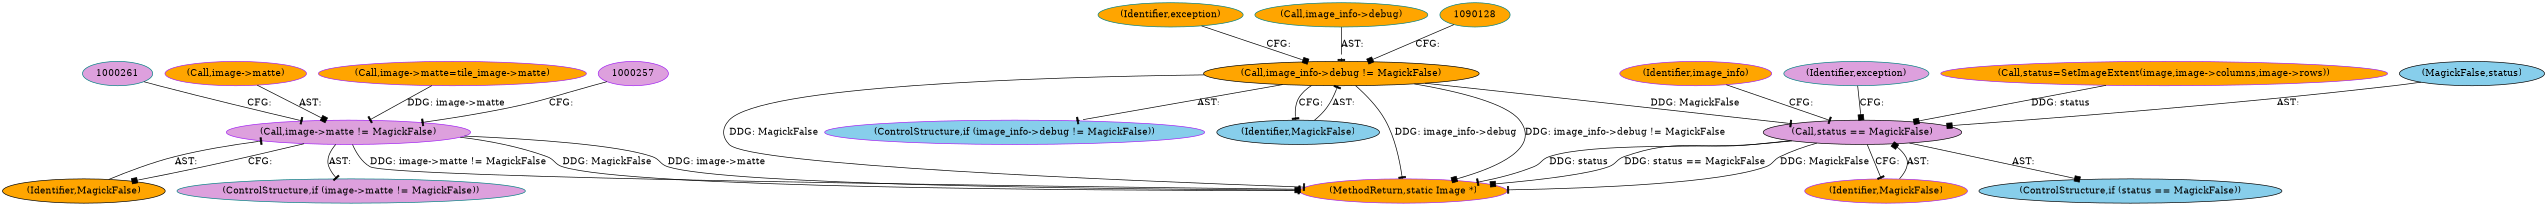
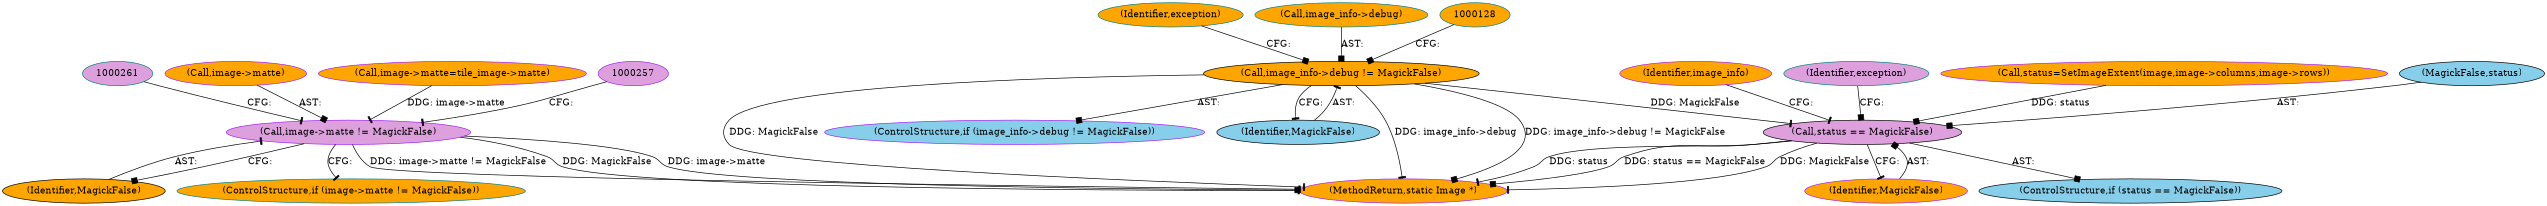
  digraph {
    node [color=purple fillcolor=orange style=filled]
    edge [arrowhead=tee]
    n1 [color=black label="(Call,image_info->debug != MagickFalse)"]
    n2 [color=black fillcolor=plum label="(Call,status == MagickFalse)"]
    n3 [fillcolor=skyblue label="(ControlStructure,if (image_info->debug != MagickFalse))"]
    n4 [color=black fillcolor=skyblue label="(Identifier,MagickFalse)"]
    n5 [label="(MethodReturn,static Image *)"]
    n6 [label="(Identifier,MagickFalse)"]
    n7 [color=black fillcolor=skyblue label="(ControlStructure,if (status == MagickFalse))"]
    n8 [fillcolor=plum label="(Call,image->matte != MagickFalse)"]
    n9 [color=black label="(Identifier,MagickFalse)"]
-   n10 [color=teal fillcolor=plum label="(ControlStructure,if (image->matte != MagickFalse))"]
+   n10 [color=teal label="(ControlStructure,if (image->matte != MagickFalse))"]
    n11 [color=teal label="(Identifier,exception)"]
    n12 [label="(Identifier,image_info)"]
    n13 [color=teal fillcolor=plum label="(Identifier,exception)"]
    n14 [label="(Call,status=SetImageExtent(image,image->columns,image->rows))"]
    n15 [color=black fillcolor=skyblue label="(MagickFalse,status)"]
    n16 [label="(Call,image->matte)"]
    n17 [color=teal label="(Call,image_info->debug)"]
    n18 [label="(Call,image->matte=tile_image->matte)"]
-   1000128 [color=teal label=1090128]
+   1000128 [color=teal]
    1000257 [fillcolor=plum]
    1000261 [color=teal fillcolor=plum]
    n1 -> n2 [label="DDG: MagickFalse"]
-   n1 -> n3 [label="AST: "]
+   n1 -> n3 [arrowhead=box label="AST: "]
    n1 -> n4 [label="CFG: "]
    n1 -> n5 [label="DDG: MagickFalse"]
    n1 -> n5 [label="DDG: image_info->debug"]
    n1 -> n5 [arrowhead=box label="DDG: image_info->debug != MagickFalse"]
    n2 -> n5 [label="DDG: status"]
    n2 -> n5 [arrowhead=box label="DDG: status == MagickFalse"]
    n2 -> n5 [label="DDG: MagickFalse"]
    n2 -> n6 [label="CFG: "]
    n2 -> n7 [arrowhead=box label="AST: "]
    n4 -> n1 [label="AST: "]
    n6 -> n2 [arrowhead=box label="AST: "]
    n8 -> n5 [label="DDG: image->matte != MagickFalse"]
    n8 -> n5 [label="DDG: MagickFalse"]
    n8 -> n5 [arrowhead=box label="DDG: image->matte"]
    n8 -> n9 [arrowhead=box label="CFG: "]
-   n8 -> n10 [label="AST: "]
+   n8 -> n10 [label="CFG: "]
    n9 -> n8 [label="AST: "]
    n11 -> n1 [arrowhead=box label="CFG: "]
    n12 -> n2 [label="CFG: "]
    n13 -> n2 [arrowhead=box label="CFG: "]
    n14 -> n2 [arrowhead=box label="DDG: status"]
    n15 -> n2 [arrowhead=box label="AST: "]
    n16 -> n8 [arrowhead=box label="AST: "]
-   n17 -> n1 [label="AST: "]
+   n17 -> n1 [arrowhead=box label="AST: "]
    n18 -> n8 [label="DDG: image->matte"]
    1000128 -> n1 [arrowhead=box label="CFG: "]
    1000257 -> n8 [label="CFG: "]
    1000261 -> n8 [label="CFG: "]
  }
